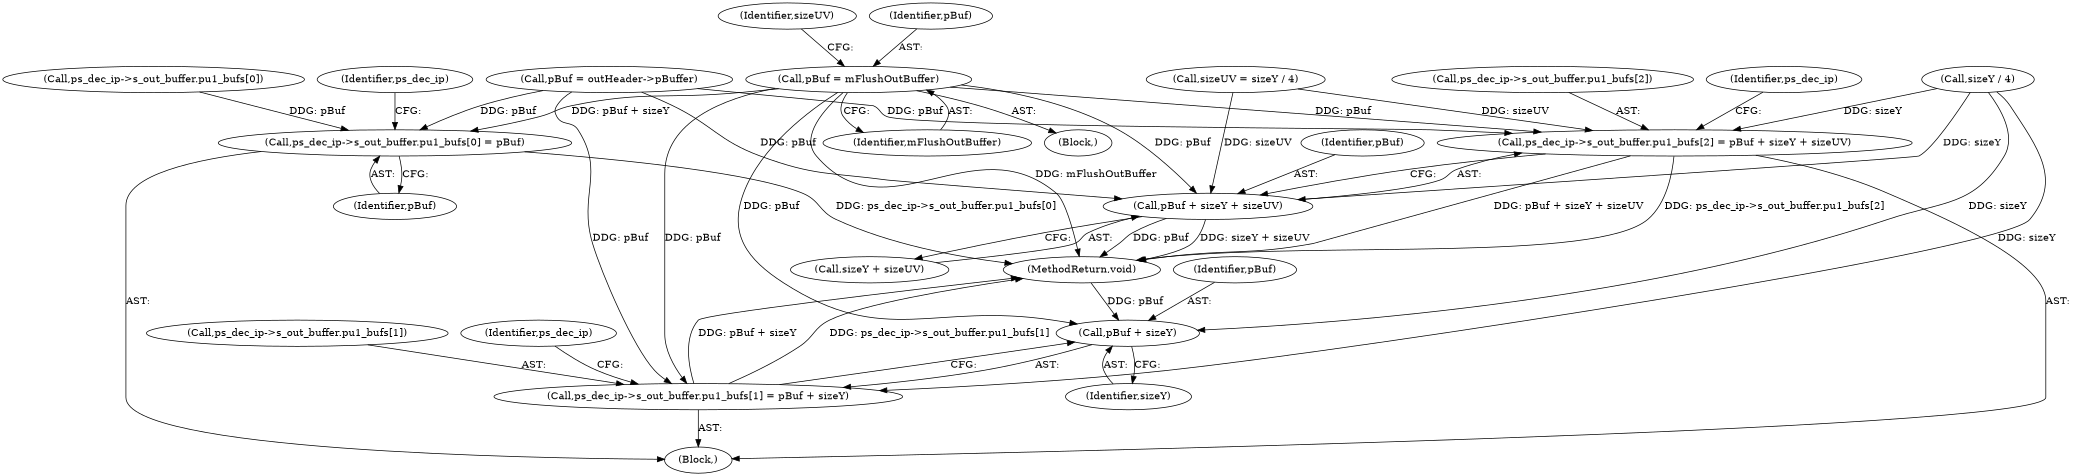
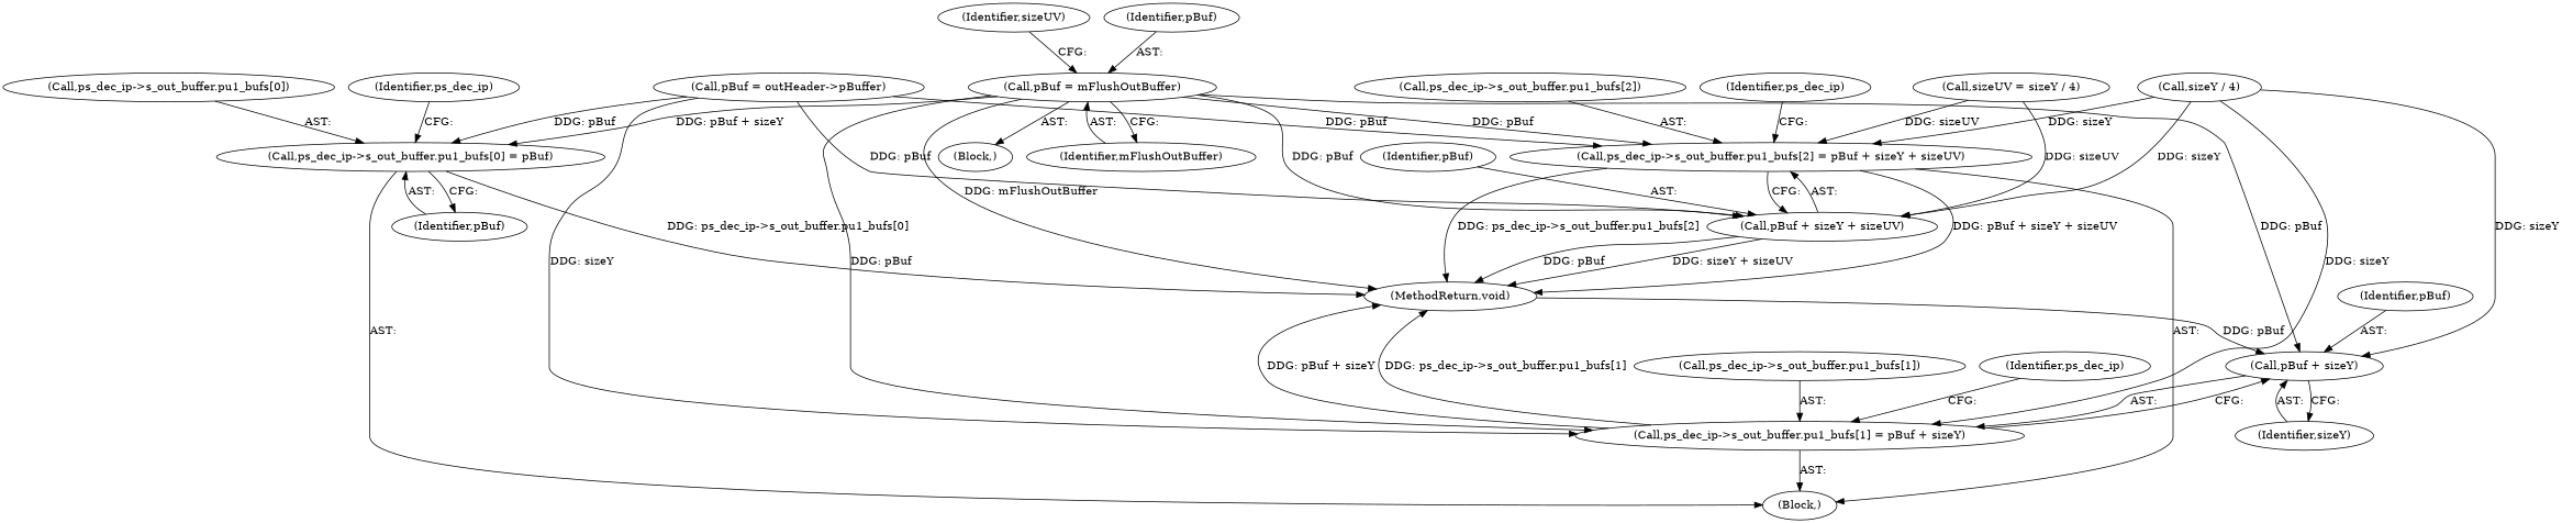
  digraph {
    fontname="DejaVu Serif"
    node [fontname="DejaVu Serif"]
    edge [fontname="DejaVu Serif"]
    n1 [label="(Call,pBuf = mFlushOutBuffer)"]
    n2 [label="(Call,ps_dec_ip->s_out_buffer.pu1_bufs[0] = pBuf)"]
    n3 [label="(Call,ps_dec_ip->s_out_buffer.pu1_bufs[1] = pBuf + sizeY)"]
    n4 [label="(Call,pBuf + sizeY)"]
    n5 [label="(Call,ps_dec_ip->s_out_buffer.pu1_bufs[2] = pBuf + sizeY + sizeUV)"]
    n6 [label="(Call,pBuf + sizeY + sizeUV)"]
    n7 [label="(MethodReturn,void)"]
    n8 [label="(Block,)"]
    n9 [label="(Identifier,mFlushOutBuffer)"]
    n10 [label="(Block,)"]
    n11 [label="(Identifier,pBuf)"]
    n12 [label="(Identifier,sizeY)"]
-   n13 [label="(Call,sizeY + sizeUV)"]
    n14 [label="(Call,sizeUV = sizeY / 4)"]
    n15 [label="(Call,pBuf = outHeader->pBuffer)"]
    n16 [label="(Call,ps_dec_ip->s_out_buffer.pu1_bufs[2])"]
    n17 [label="(Call,sizeY / 4)"]
    n18 [label="(Identifier,sizeUV)"]
    n19 [label="(Identifier,pBuf)"]
    n20 [label="(Identifier,ps_dec_ip)"]
    n21 [label="(Call,ps_dec_ip->s_out_buffer.pu1_bufs[0])"]
    n22 [label="(Call,ps_dec_ip->s_out_buffer.pu1_bufs[1])"]
    n23 [label="(Identifier,pBuf)"]
    n24 [label="(Identifier,ps_dec_ip)"]
    n25 [label="(Identifier,ps_dec_ip)"]
    n26 [label="(Identifier,pBuf)"]
    n1 -> n2 [label="DDG: pBuf + sizeY"]
    n1 -> n3 [label="DDG: pBuf"]
    n1 -> n4 [label="DDG: pBuf"]
    n1 -> n5 [label="DDG: pBuf"]
    n1 -> n6 [label="DDG: pBuf"]
    n1 -> n7 [label="DDG: mFlushOutBuffer"]
    n1 -> n8 [label="AST: "]
    n1 -> n9 [label="CFG: "]
    n2 -> n7 [label="DDG: ps_dec_ip->s_out_buffer.pu1_bufs[0]"]
    n2 -> n10 [label="AST: "]
    n2 -> n11 [label="CFG: "]
    n3 -> n4 [label="CFG: "]
    n3 -> n7 [label="DDG: ps_dec_ip->s_out_buffer.pu1_bufs[1]"]
    n3 -> n7 [label="DDG: pBuf + sizeY"]
    n3 -> n10 [label="AST: "]
    n4 -> n3 [label="AST: "]
    n4 -> n12 [label="CFG: "]
    n5 -> n6 [label="CFG: "]
    n5 -> n7 [label="DDG: ps_dec_ip->s_out_buffer.pu1_bufs[2]"]
    n5 -> n7 [label="DDG: pBuf + sizeY + sizeUV"]
    n5 -> n10 [label="AST: "]
    n6 -> n5 [label="AST: "]
    n6 -> n7 [label="DDG: sizeY + sizeUV"]
    n6 -> n7 [label="DDG: pBuf"]
-   n6 -> n13 [label="CFG: "]
    n7 -> n4 [label="DDG: pBuf"]
    n9 -> n1 [label="AST: "]
    n11 -> n2 [label="AST: "]
    n12 -> n4 [label="AST: "]
-   n13 -> n6 [label="AST: "]
    n14 -> n5 [label="DDG: sizeUV"]
    n14 -> n6 [label="DDG: sizeUV"]
    n15 -> n2 [label="DDG: pBuf"]
-   n15 -> n3 [label="DDG: pBuf"]
+   n15 -> n3 [label="DDG: sizeY"]
    n15 -> n5 [label="DDG: pBuf"]
    n15 -> n6 [label="DDG: pBuf"]
    n16 -> n5 [label="AST: "]
    n17 -> n3 [label="DDG: sizeY"]
    n17 -> n4 [label="DDG: sizeY"]
    n17 -> n5 [label="DDG: sizeY"]
    n17 -> n6 [label="DDG: sizeY"]
    n18 -> n1 [label="CFG: "]
    n19 -> n1 [label="AST: "]
    n20 -> n5 [label="CFG: "]
-   n21 -> n2 [label="DDG: pBuf"]
+   n21 -> n2 [label="AST: "]
    n22 -> n3 [label="AST: "]
    n23 -> n4 [label="AST: "]
    n24 -> n3 [label="CFG: "]
    n25 -> n2 [label="CFG: "]
    n26 -> n6 [label="AST: "]
  }
